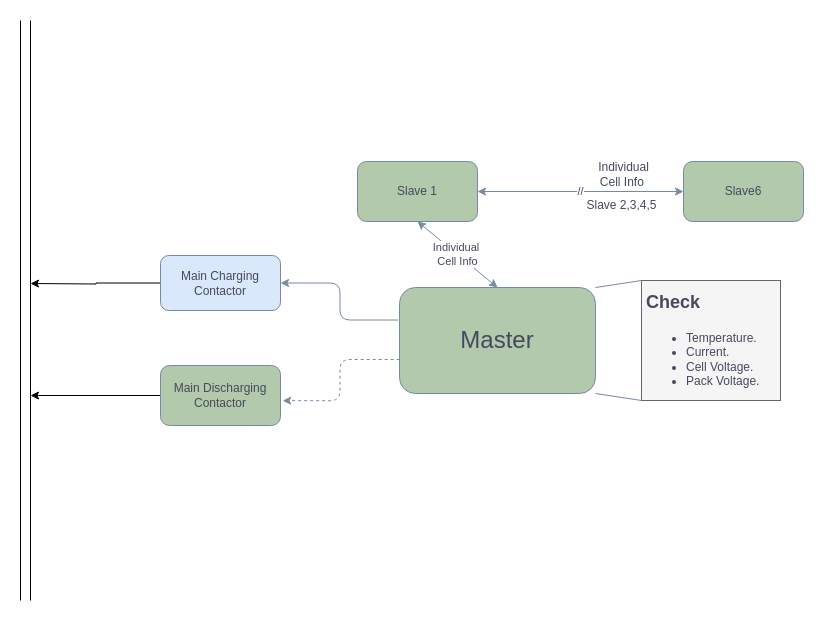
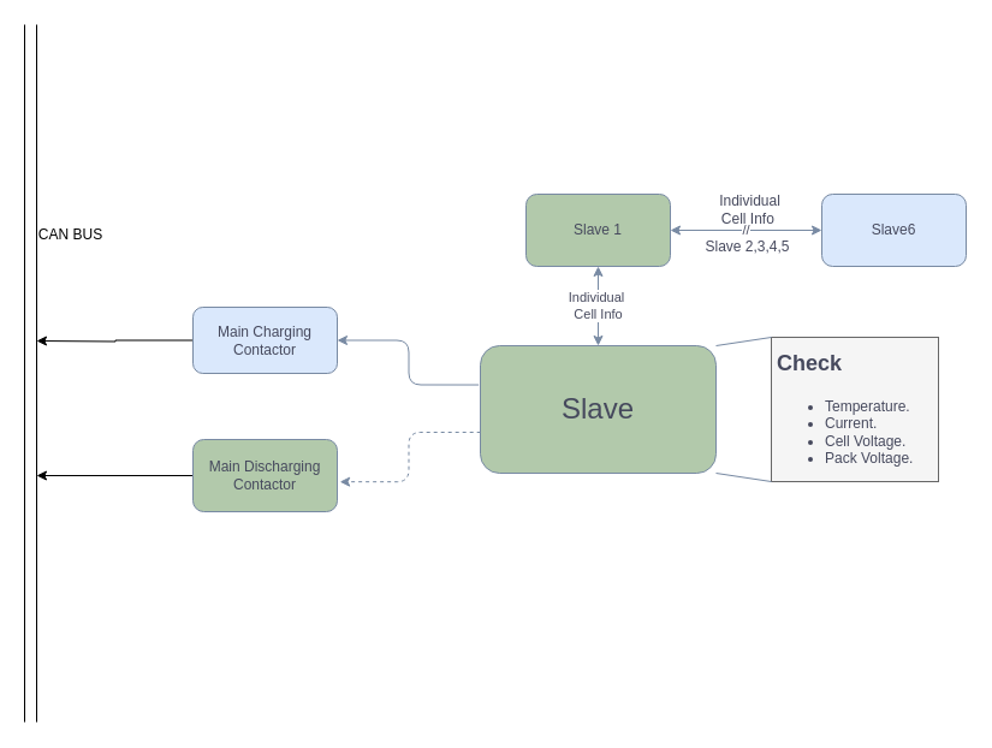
  <mxCell id="0" />
  <mxCell id="1" parent="0" />
- <mxCell id="2" value="Slave 1" style="rounded=1;whiteSpace=wrap;html=1;sketch=0;fontColor=#46495D;strokeColor=#788AA3;fillColor=#B2C9AB;" parent="1" vertex="1"><mxGeometry x="357" y="161" width="120" height="60" as="geometry" /></mxCell>
- <mxCell id="3" value="Slave6" style="rounded=1;whiteSpace=wrap;html=1;sketch=0;fontColor=#46495D;strokeColor=#788AA3;fillColor=#B2C9AB;" parent="1" vertex="1"><mxGeometry x="683" y="161" width="120" height="60" as="geometry" /></mxCell>
+ <mxCell id="2" value="Slave 1" style="rounded=1;whiteSpace=wrap;html=1;sketch=0;fontColor=#46495D;strokeColor=#788AA3;fillColor=#B2C9AB;" parent="1" vertex="1"><mxGeometry x="437" y="161" width="120" height="60" as="geometry" /></mxCell>
+ <mxCell id="3" value="Slave6" style="rounded=1;whiteSpace=wrap;html=1;sketch=0;fontColor=#46495D;strokeColor=#788AA3;fillColor=#dae8fc;" parent="1" vertex="1"><mxGeometry x="683" y="161" width="120" height="60" as="geometry" /></mxCell>
  <mxCell id="4" style="edgeStyle=orthogonalEdgeStyle;curved=0;rounded=1;sketch=0;orthogonalLoop=1;jettySize=auto;html=1;exitX=-0.007;exitY=0.307;exitDx=0;exitDy=0;entryX=1;entryY=0.5;entryDx=0;entryDy=0;fontColor=#46495D;strokeColor=#788AA3;fillColor=#B2C9AB;exitPerimeter=0;" parent="1" source="6" target="16" edge="1"><mxGeometry relative="1" as="geometry" /></mxCell>
  <mxCell id="5" style="edgeStyle=orthogonalEdgeStyle;curved=0;rounded=1;sketch=0;orthogonalLoop=1;jettySize=auto;html=1;exitX=0.001;exitY=0.679;exitDx=0;exitDy=0;entryX=1.018;entryY=0.586;entryDx=0;entryDy=0;entryPerimeter=0;fontColor=#46495D;strokeColor=#788AA3;fillColor=#B2C9AB;exitPerimeter=0;dashed=1;" parent="1" source="6" target="18" edge="1"><mxGeometry relative="1" as="geometry" /></mxCell>
- <mxCell id="6" value="&lt;font style=&quot;font-size: 24px&quot;&gt;Master&lt;/font&gt;" style="rounded=1;whiteSpace=wrap;html=1;sketch=0;fontColor=#46495D;strokeColor=#788AA3;fillColor=#B2C9AB;" parent="1" vertex="1"><mxGeometry x="399" y="287" width="196" height="106" as="geometry" /></mxCell>
+ <mxCell id="6" value="&lt;font style=&quot;font-size: 24px&quot;&gt;Slave&lt;/font&gt;" style="rounded=1;whiteSpace=wrap;html=1;sketch=0;fontColor=#46495D;strokeColor=#788AA3;fillColor=#B2C9AB;" parent="1" vertex="1"><mxGeometry x="399" y="287" width="196" height="106" as="geometry" /></mxCell>
  <mxCell id="7" value="//" style="endArrow=classic;startArrow=classic;html=1;fontColor=#46495D;strokeColor=#788AA3;fillColor=#B2C9AB;entryX=0;entryY=0.5;entryDx=0;entryDy=0;exitX=1;exitY=0.5;exitDx=0;exitDy=0;" parent="1" source="2" target="3" edge="1"><mxGeometry width="50" height="50" relative="1" as="geometry"><mxPoint x="592" y="247" as="sourcePoint" /><mxPoint x="642" y="197" as="targetPoint" /></mxGeometry></mxCell>
  <mxCell id="8" value="Individual&amp;nbsp;&lt;br&gt;Cell Info" style="endArrow=classic;startArrow=classic;html=1;fontColor=#46495D;strokeColor=#788AA3;fillColor=#B2C9AB;exitX=0.5;exitY=1;exitDx=0;exitDy=0;entryX=0.5;entryY=0;entryDx=0;entryDy=0;" parent="1" source="2" target="6" edge="1"><mxGeometry width="50" height="50" relative="1" as="geometry"><mxPoint x="532" y="265" as="sourcePoint" /><mxPoint x="621" y="305" as="targetPoint" /></mxGeometry></mxCell>
  <mxCell id="9" value="Individual &lt;br&gt;Cell Info&amp;nbsp;" style="text;html=1;align=center;verticalAlign=middle;resizable=0;points=[];autosize=1;strokeColor=none;fontColor=#46495D;" parent="1" vertex="1"><mxGeometry x="591.5" y="157" width="62" height="33" as="geometry" /></mxCell>
  <mxCell id="10" value="Slave 2,3,4,5" style="text;html=1;align=center;verticalAlign=middle;resizable=0;points=[];autosize=1;strokeColor=none;fontColor=#46495D;" parent="1" vertex="1"><mxGeometry x="580" y="195" width="81" height="19" as="geometry" /></mxCell>
  <mxCell id="11" value="" style="rounded=0;whiteSpace=wrap;html=1;sketch=0;fontColor=#333333;strokeColor=#666666;fillColor=#f5f5f5;" parent="1" vertex="1"><mxGeometry x="641" y="280" width="139" height="120" as="geometry" /></mxCell>
  <mxCell id="12" value="" style="endArrow=none;html=1;fontColor=#46495D;strokeColor=#788AA3;fillColor=#B2C9AB;exitX=1;exitY=0;exitDx=0;exitDy=0;entryX=0;entryY=0;entryDx=0;entryDy=0;" parent="1" source="6" target="11" edge="1"><mxGeometry width="50" height="50" relative="1" as="geometry"><mxPoint x="600" y="290" as="sourcePoint" /><mxPoint x="640" y="300" as="targetPoint" /></mxGeometry></mxCell>
  <mxCell id="13" value="" style="endArrow=none;html=1;fontColor=#46495D;strokeColor=#788AA3;fillColor=#B2C9AB;entryX=0;entryY=1;entryDx=0;entryDy=0;exitX=1;exitY=1;exitDx=0;exitDy=0;" parent="1" source="6" target="11" edge="1"><mxGeometry width="50" height="50" relative="1" as="geometry"><mxPoint x="600" y="410" as="sourcePoint" /><mxPoint x="637.5" y="385" as="targetPoint" /></mxGeometry></mxCell>
  <mxCell id="14" value="&lt;h1&gt;&lt;font style=&quot;font-size: 18px&quot;&gt;Check&lt;/font&gt;&lt;/h1&gt;&lt;p&gt;&lt;/p&gt;&lt;ul&gt;&lt;li&gt;Temperature.&lt;/li&gt;&lt;li&gt;Current.&lt;/li&gt;&lt;li&gt;Cell Voltage.&lt;/li&gt;&lt;li&gt;Pack Voltage.&amp;nbsp;&lt;/li&gt;&lt;/ul&gt;&lt;p&gt;&lt;/p&gt;" style="text;html=1;strokeColor=none;fillColor=none;spacing=5;spacingTop=-20;whiteSpace=wrap;overflow=hidden;rounded=0;sketch=0;fontColor=#46495D;" parent="1" vertex="1"><mxGeometry x="641" y="280" width="140" height="120" as="geometry" /></mxCell>
  <mxCell id="15" style="edgeStyle=orthogonalEdgeStyle;rounded=0;orthogonalLoop=1;jettySize=auto;html=1;exitX=0;exitY=0.5;exitDx=0;exitDy=0;" edge="1" parent="1" source="16"><mxGeometry relative="1" as="geometry"><mxPoint x="30" y="283" as="targetPoint" /></mxGeometry></mxCell>
  <mxCell id="16" value="Main Charging Contactor" style="rounded=1;whiteSpace=wrap;html=1;sketch=0;fontColor=#46495D;strokeColor=#788AA3;fillColor=#dae8fc;" parent="1" vertex="1"><mxGeometry x="160" y="255" width="120" height="55" as="geometry" /></mxCell>
  <mxCell id="17" style="edgeStyle=orthogonalEdgeStyle;rounded=0;orthogonalLoop=1;jettySize=auto;html=1;exitX=0;exitY=0.5;exitDx=0;exitDy=0;" edge="1" parent="1" source="18"><mxGeometry relative="1" as="geometry"><mxPoint x="30" y="395" as="targetPoint" /></mxGeometry></mxCell>
  <mxCell id="18" value="Main Discharging&lt;br&gt;Contactor" style="rounded=1;whiteSpace=wrap;html=1;sketch=0;fontColor=#46495D;strokeColor=#788AA3;fillColor=#B2C9AB;" parent="1" vertex="1"><mxGeometry x="160" y="365" width="120" height="60" as="geometry" /></mxCell>
  <mxCell id="19" value="" style="endArrow=none;html=1;" edge="1" parent="1"><mxGeometry width="50" height="50" relative="1" as="geometry"><mxPoint x="30" y="600" as="sourcePoint" /><mxPoint x="30" y="20" as="targetPoint" /></mxGeometry></mxCell>
  <mxCell id="20" value="" style="endArrow=none;html=1;" edge="1" parent="1"><mxGeometry width="50" height="50" relative="1" as="geometry"><mxPoint x="20" y="600" as="sourcePoint" /><mxPoint x="20" y="20" as="targetPoint" /></mxGeometry></mxCell>
+ <mxCell id="21" value="CAN BUS" style="text;html=1;align=center;verticalAlign=middle;resizable=0;points=[];autosize=1;strokeColor=none;" vertex="1" parent="1"><mxGeometry x="25" y="185" width="65" height="20" as="geometry" /></mxCell>
